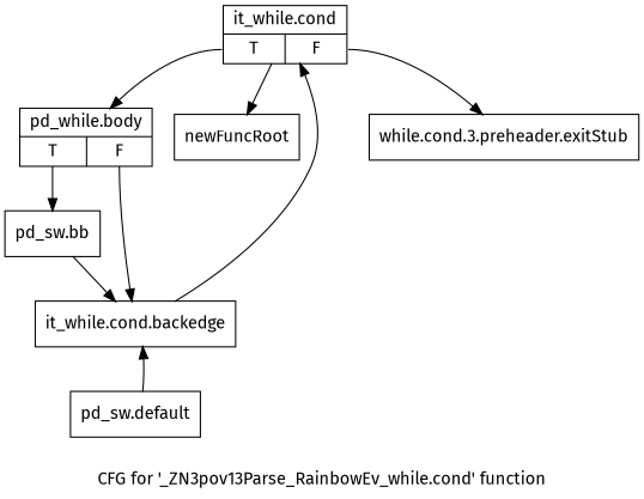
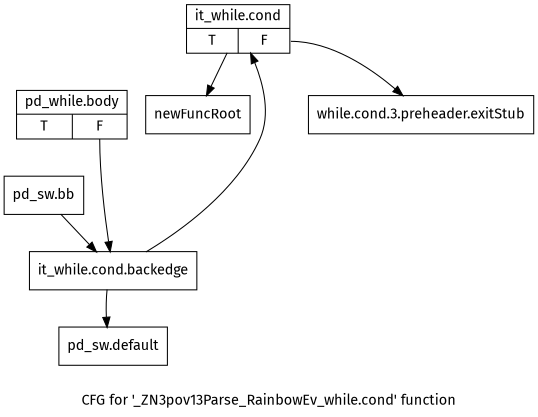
  digraph {
    fontname="Fira Sans"
    label="CFG for '_ZN3pov13Parse_RainbowEv_while.cond' function"
    node [fontname="Fira Sans" shape=record]
    edge [fontname="Fira Sans"]
    n1 [label="{newFuncRoot}"]
    n2 [label="{it_while.cond|{<s0>T|<s1>F}}"]
    n3 [label="{while.cond.3.preheader.exitStub}"]
    n4 [label="{pd_while.body|{<s0>T|<s1>F}}"]
    n5 [label="{pd_sw.bb}"]
    n6 [label="{it_while.cond.backedge}"]
    n7 [label="{pd_sw.default}"]
    n2 -> n1
    n2 -> n3 [tailport=s1]
-   n2 -> n4 [tailport=s0]
-   n4 -> n5 [tailport=s0]
    n4 -> n6 [tailport=s1]
    n5 -> n6
    n6 -> n2
-   n7 -> n6
+   n6 -> n7
  }
